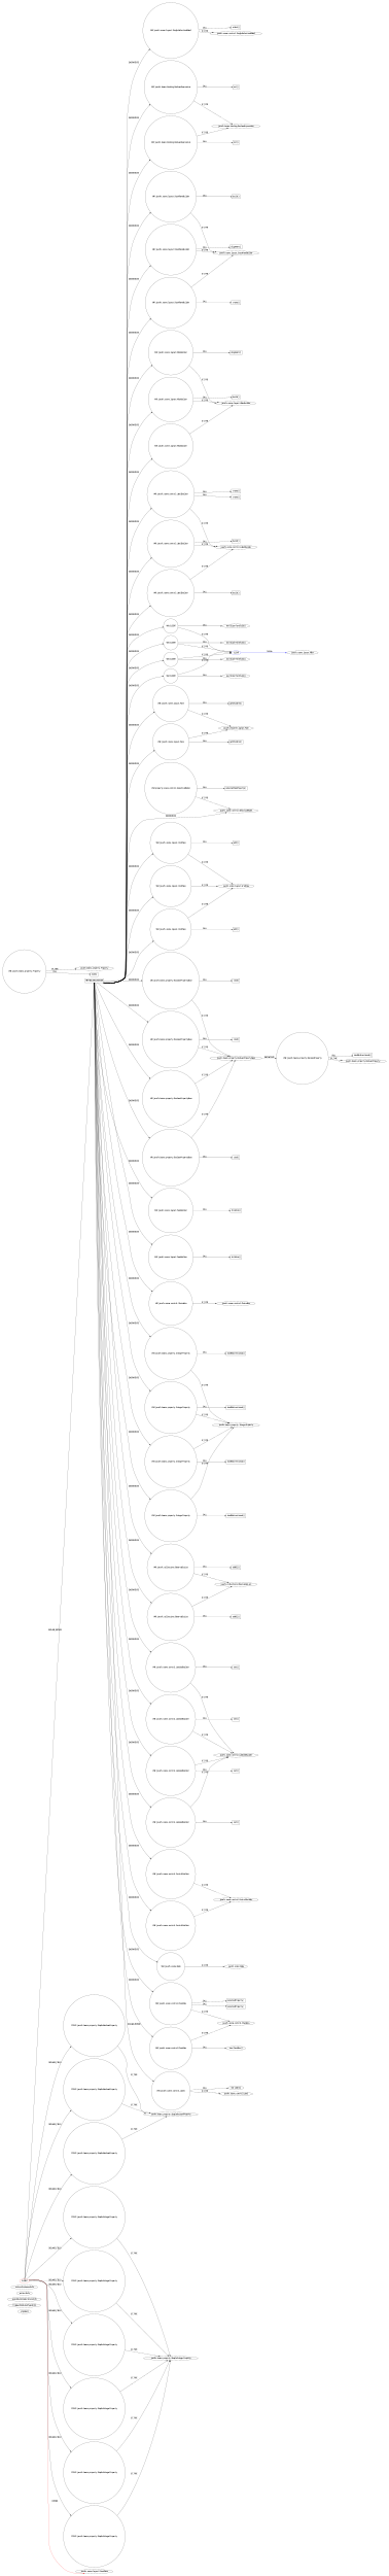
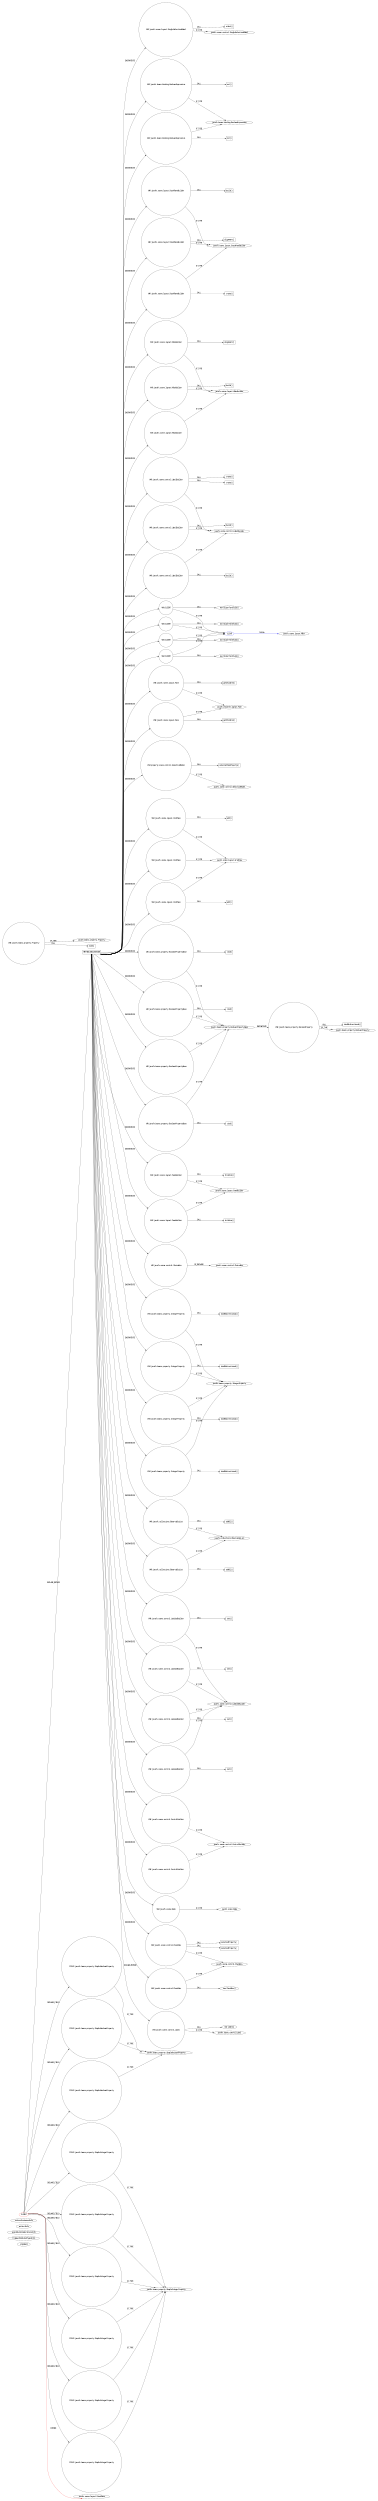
  digraph {
    fontname="Roboto Mono"
    rankdir=LR
    node [fontname="Roboto Mono" isFrameworkType=false vertexType=VARIABLE_EXPRESION shape=circle]
    edge [fontname="Roboto Mono"]
    n1 [category=pattern graphId=3748 isAnonymous=false label=alignment possibleRelation=true isFrameworkType="" vertexType="" shape=""]
    frameworkRelatedTypesInfo [0="javafx.scene.layout.StackPane" isFrameworkType="" vertexType="" shape=""]
    possibleCollaborationsInfo [0="3748~INSTANTIATION-CLIENT_METHOD_DECLARATION-INSTANTIATION-CLIENT_METHOD_DECLARATION-INSTANTIATION-CLIENT_METHOD_DECLARATION-INSTANTIATION-CLIENT_METHOD_DECLARATION-~javafx.scene.layout.StackPane ~javafx.scene.layout.HBox ~false~false" isFrameworkType="" vertexType="" shape=""]
    patternInfo [frequency=2.0 patternRootClient=0 isFrameworkType="" vertexType="" shape=""]
    patternInstancesInfo [0="SaiPradeepDandem-javafx2-gradient-builder~/SaiPradeepDandem-javafx2-gradient-builder/javafx2-gradient-builder-master/src/main/java/com/javafx/gradientbuilder/application/RadialSettingsLayout.java~RadialSettingsLayout~1170" 1="SaiPradeepDandem-javafx2-gradient-builder~/SaiPradeepDandem-javafx2-gradient-builder/javafx2-gradient-builder-master/src/main/java/com/javafx/gradientbuilder/application/LinearSettingsLayout.java~LinearSettingsLayout~1172" isFrameworkType="" vertexType="" shape=""]
    n6 [label="javafx.scene.control.LabelBuilder" vertexType=FRAMEWORK_CLASS_TYPE shape=""]
    n7 [label="VAR:javafx.scene.control.LabelBuilder"]
    n8 [label="create()" shape=box vertexType=INSIDE_CALL]
    n9 [label="create()" shape=box vertexType=INSIDE_CALL]
    n10 [label="VAR:javafx.scene.control.LabelBuilder"]
    n11 [label="build()" shape=box vertexType=INSIDE_CALL]
    n12 [label="VAR:javafx.scene.control.LabelBuilder"]
    n13 [label="build()" shape=box vertexType=INSIDE_CALL]
    n14 [label=METHOD_DECLARATION shape=box vertexType=CLIENT_METHOD_DECLARATION]
    n15 [label="VAR:CLIENT"]
    n16 [label="VAR:javafx.scene.layout.Pane"]
    n17 [label="VAR:javafx.scene.layout.Pane"]
    n18 [label="VAR:property.scene.control.SelectionModel"]
    n19 [label="VAR:javafx.scene.layout.GridPane"]
    n20 [label="VAR:javafx.scene.layout.GridPane"]
    n21 [label="VAR:javafx.scene.layout.GridPane"]
    n22 [label="VAR:javafx.beans.property.BooleanPropertyBase"]
    n23 [label="VAR:javafx.beans.property.BooleanPropertyBase"]
    n24 [label="VAR:javafx.beans.property.BooleanPropertyBase"]
    n25 [label="VAR:javafx.beans.property.BooleanPropertyBase"]
    n26 [label="VAR:javafx.scene.layout.PaneBuilder"]
    n27 [label="VAR:javafx.scene.layout.PaneBuilder"]
    n28 [label="VAR:javafx.scene.control.ChoiceBox"]
    n29 [label="VAR:javafx.beans.property.IntegerProperty"]
    n30 [label="VAR:javafx.beans.property.IntegerProperty"]
    n31 [label="VAR:javafx.beans.property.IntegerProperty"]
    n32 [label="VAR:javafx.beans.property.IntegerProperty"]
    n33 [label="VAR:javafx.collections.ObservableList"]
    n34 [label="VAR:javafx.collections.ObservableList"]
    n35 [label="VAR:CLIENT"]
    n36 [label="VAR:CLIENT"]
    n37 [label="VAR:CLIENT"]
    n38 [label="VAR:javafx.scene.control.LabeledBuilder"]
    n39 [label="VAR:javafx.scene.control.LabeledBuilder"]
    n40 [label="VAR:javafx.scene.control.LabeledBuilder"]
    n41 [label="VAR:javafx.scene.control.LabeledBuilder"]
    n42 [label="VAR:javafx.scene.control.ControlBuilder"]
    n43 [label="VAR:javafx.scene.control.ControlBuilder"]
    n44 [label="VAR:javafx.scene.Node"]
    n45 [label="VAR:javafx.scene.control.CheckBox"]
    n46 [label="VAR:javafx.scene.control.CheckBox"]
    n47 [label="VAR:javafx.scene.control.Label"]
    n48 [label="VAR:javafx.scene.layout.SingleSelectionModel"]
    n49 [label="VAR:javafx.beans.binding.BooleanExpression"]
    n50 [label="VAR:javafx.beans.binding.BooleanExpression"]
    n51 [label="VAR:javafx.scene.layout.StackPaneBuilder"]
    n52 [label="VAR:javafx.scene.layout.StackPaneBuilder"]
    n53 [label="VAR:javafx.scene.layout.StackPaneBuilder"]
    n54 [label="VAR:javafx.scene.layout.HBoxBuilder"]
    n55 [label="VAR:javafx.scene.layout.HBoxBuilder"]
    n56 [label="VAR:javafx.scene.layout.HBoxBuilder"]
    n57 [label="new SliderTextField()" vertexType=CONSTRUCTOR_CALL shape=""]
    n58 [color=blue label=CLIENT vertexType=REFERENCE_CLIENT_CLASS_DECLARATION shape=""]
    n59 [label="javafx.children.layout.Pane" vertexType=FRAMEWORK_CLASS_TYPE shape=""]
    n60 [label="getChildren()" shape=box vertexType=INSIDE_CALL]
    n61 [label="getChildren()" shape=box vertexType=INSIDE_CALL]
    n62 [label="javafx.scene.control.SelectionModel" vertexType=FRAMEWORK_CLASS_TYPE shape=""]
    n63 [label="selectedItemProperty()" shape=box vertexType=INSIDE_CALL]
    n64 [label="javafx.scene.layout.GridPane" vertexType=FRAMEWORK_CLASS_TYPE shape=""]
    n65 [label="add()" shape=box vertexType=INSIDE_CALL]
    n66 [label="add()" shape=box vertexType=INSIDE_CALL]
    n67 [label="javafx.beans.property.BooleanPropertyBase" vertexType=FRAMEWORK_CLASS_TYPE shape=""]
    n68 [label="bind()" shape=box vertexType=INSIDE_CALL]
    n69 [label="bind()" shape=box vertexType=INSIDE_CALL]
    n70 [label="bind()" shape=box vertexType=INSIDE_CALL]
    n71 [label="children()" shape=box vertexType=INSIDE_CALL]
+   n72 [label="javafx.scene.layout.PaneBuilder" vertexType=FRAMEWORK_CLASS_TYPE shape=""]
    n73 [label="children()" shape=box vertexType=INSIDE_CALL]
    n74 [label="javafx.scene.control.ChoiceBox" vertexType=FRAMEWORK_CLASS_TYPE shape=""]
    n75 [label="javafx.beans.property.IntegerProperty" vertexType=FRAMEWORK_CLASS_TYPE shape=""]
    n76 [label="bindBidirectional()" shape=box vertexType=INSIDE_CALL]
    n77 [label="bindBidirectional()" shape=box vertexType=INSIDE_CALL]
    n78 [label="bindBidirectional()" shape=box vertexType=INSIDE_CALL]
    n79 [label="bindBidirectional()" shape=box vertexType=INSIDE_CALL]
    n80 [label="javafx.collections.ObservableList" vertexType=FRAMEWORK_INTERFACE_TYPE shape=""]
    n81 [label="addAll()" shape=box vertexType=INSIDE_CALL]
    n82 [label="addAll()" shape=box vertexType=INSIDE_CALL]
    n83 [label="new SliderTextField()" vertexType=CONSTRUCTOR_CALL shape=""]
    n84 [label="new SliderTextField()" vertexType=CONSTRUCTOR_CALL shape=""]
    n85 [label="new SliderTextField()" vertexType=CONSTRUCTOR_CALL shape=""]
    n86 [label="VAR:javafx.beans.property.BooleanProperty"]
    n87 [label="bindBidirectional()" shape=box vertexType=INSIDE_CALL]
    n88 [label="javafx.beans.property.BooleanProperty" vertexType=FRAMEWORK_CLASS_TYPE shape=""]
    n89 [label="javafx.scene.control.LabeledBuilder" vertexType=FRAMEWORK_CLASS_TYPE shape=""]
    n90 [label="text()" shape=box vertexType=INSIDE_CALL]
    n91 [label="text()" shape=box vertexType=INSIDE_CALL]
    n92 [label="text()" shape=box vertexType=INSIDE_CALL]
    n93 [label="text()" shape=box vertexType=INSIDE_CALL]
    n94 [label="javafx.scene.control.ControlBuilder" vertexType=FRAMEWORK_CLASS_TYPE shape=""]
    n95 [label="javafx.scene.Node" vertexType=FRAMEWORK_CLASS_TYPE shape=""]
    n96 [label="selectedProperty()" shape=box vertexType=INSIDE_CALL]
    n97 [label="selectedProperty()" shape=box vertexType=INSIDE_CALL]
    n98 [label="javafx.scene.control.CheckBox" vertexType=FRAMEWORK_CLASS_TYPE shape=""]
    n99 [label="new CheckBox()" vertexType=CONSTRUCTOR_CALL shape=""]
    n100 [label="javafx.scene.control.Label" vertexType=FRAMEWORK_CLASS_TYPE shape=""]
    n101 [label="new Label()" vertexType=CONSTRUCTOR_CALL shape=""]
    n102 [label="select()" shape=box vertexType=INSIDE_CALL]
    n103 [label="javafx.scene.control.SingleSelectionModel" vertexType=FRAMEWORK_CLASS_TYPE shape=""]
    n104 [label="javafx.beans.binding.BooleanExpression" vertexType=FRAMEWORK_CLASS_TYPE shape=""]
    n105 [label="not()" shape=box vertexType=INSIDE_CALL]
    n106 [label="not()" shape=box vertexType=INSIDE_CALL]
    n107 [label="VAR:javafx.beans.property.Property"]
    n108 [label="javafx.beans.property.Property" vertexType=FRAMEWORK_INTERFACE_TYPE shape=""]
    n109 [label="bind()" shape=box vertexType=INSIDE_CALL]
    n110 [label="javafx.scene.layout.StackPaneBuilder" vertexType=FRAMEWORK_CLASS_TYPE shape=""]
    n111 [label="build()" shape=box vertexType=INSIDE_CALL]
    n112 [label="alignment()" shape=box vertexType=INSIDE_CALL]
    n113 [label="create()" shape=box vertexType=INSIDE_CALL]
    n114 [label="javafx.scene.layout.HBoxBuilder" vertexType=FRAMEWORK_CLASS_TYPE shape=""]
    n115 [label="alignment()" shape=box vertexType=INSIDE_CALL]
    n116 [label="build()" shape=box vertexType=INSIDE_CALL]
    n117 [color=red label=CLIENT vertexType=ROOT_CLIENT_CLASS_DECLARATION shape=""]
    n118 [label="FIELD:javafx.beans.property.SimpleBooleanProperty" vertexType=FIELD_DECLARATION]
    n119 [label="FIELD:javafx.beans.property.SimpleBooleanProperty" vertexType=FIELD_DECLARATION]
    n120 [label="FIELD:javafx.beans.property.SimpleBooleanProperty" vertexType=FIELD_DECLARATION]
    n121 [label="FIELD:javafx.beans.property.SimpleIntegerProperty" vertexType=FIELD_DECLARATION]
    n122 [label="FIELD:javafx.beans.property.SimpleIntegerProperty" vertexType=FIELD_DECLARATION]
    n123 [label="FIELD:javafx.beans.property.SimpleIntegerProperty" vertexType=FIELD_DECLARATION]
    n124 [label="FIELD:javafx.beans.property.SimpleIntegerProperty" vertexType=FIELD_DECLARATION]
    n125 [label="FIELD:javafx.beans.property.SimpleIntegerProperty" vertexType=FIELD_DECLARATION]
    n126 [label="FIELD:javafx.beans.property.SimpleIntegerProperty" vertexType=FIELD_DECLARATION]
    n127 [label="javafx.scene.layout.StackPane" vertexType=FRAMEWORK_CLASS_TYPE shape=""]
    n128 [label="javafx.beans.property.SimpleBooleanProperty" vertexType=FRAMEWORK_CLASS_TYPE shape=""]
    n129 [label="javafx.beans.property.SimpleIntegerProperty" vertexType=FRAMEWORK_CLASS_TYPE shape=""]
    n130 [label="javafx.scene.layout.HBox" vertexType=FRAMEWORK_CLASS_TYPE shape=""]
    n7 -> n6 [label=OF_TYPE]
    n7 -> n8 [label=CALL]
    n7 -> n9 [label=CALL]
    n10 -> n6 [label=OF_TYPE]
    n10 -> n11 [label=CALL]
    n12 -> n6 [label=OF_TYPE]
    n12 -> n13 [label=CALL]
    n14 -> n7 [label=INSTANTIATE]
    n14 -> n10 [label=INSTANTIATE]
    n14 -> n12 [label=INSTANTIATE]
    n14 -> n15 [label=INSTANTIATE]
    n14 -> n16 [label=INSTANTIATE]
    n14 -> n17 [label=INSTANTIATE]
-   n14 -> n62 [label=INSTANTIATE]
+   n14 -> n18 [label=INSTANTIATE]
    n14 -> n19 [label=INSTANTIATE]
    n14 -> n20 [label=INSTANTIATE]
    n14 -> n21 [label=INSTANTIATE]
    n14 -> n22 [label=INSTANTIATE]
    n14 -> n23 [label=INSTANTIATE]
    n14 -> n24 [label=INSTANTIATE]
    n14 -> n25 [label=INSTANTIATE]
    n14 -> n26 [label=INSTANTIATE]
    n14 -> n27 [label=INSTANTIATE]
    n14 -> n28 [label=INSTANTIATE]
    n14 -> n29 [label=INSTANTIATE]
    n14 -> n30 [label=INSTANTIATE]
    n14 -> n31 [label=INSTANTIATE]
    n14 -> n32 [label=INSTANTIATE]
    n14 -> n33 [label=INSTANTIATE]
    n14 -> n34 [label=INSTANTIATE]
    n14 -> n35 [label=INSTANTIATE]
    n14 -> n36 [label=INSTANTIATE]
    n14 -> n37 [label=INSTANTIATE]
    n14 -> n38 [label=INSTANTIATE]
    n14 -> n39 [label=INSTANTIATE]
    n14 -> n40 [label=INSTANTIATE]
    n14 -> n41 [label=INSTANTIATE]
    n14 -> n42 [label=INSTANTIATE]
    n14 -> n43 [label=INSTANTIATE]
    n14 -> n44 [label=INSTANTIATE]
    n14 -> n45 [label=INSTANTIATE]
    n14 -> n46 [label=INSTANTIATE]
    n14 -> n47 [label=DECLARE_METHOD]
    n14 -> n48 [label=INSTANTIATE]
    n14 -> n49 [label=INSTANTIATE]
    n14 -> n50 [label=INSTANTIATE]
    n14 -> n51 [label=INSTANTIATE]
    n14 -> n52 [label=INSTANTIATE]
    n14 -> n53 [label=INSTANTIATE]
    n14 -> n54 [label=INSTANTIATE]
    n14 -> n55 [label=INSTANTIATE]
    n14 -> n56 [label=INSTANTIATE]
    n15 -> n57 [label=CALL]
    n15 -> n58 [label=OF_TYPE]
    n16 -> n59 [label=OF_TYPE]
    n16 -> n60 [label=CALL]
    n17 -> n59 [label=OF_TYPE]
    n17 -> n61 [label=CALL]
    n18 -> n62 [label=OF_TYPE]
    n18 -> n63 [label=CALL]
    n19 -> n64 [label=OF_TYPE]
    n20 -> n64 [label=OF_TYPE]
    n20 -> n65 [label=CALL]
    n21 -> n64 [label=OF_TYPE]
    n21 -> n66 [label=CALL]
    n22 -> n67 [label=OF_TYPE]
    n22 -> n68 [label=CALL]
    n23 -> n67 [label=OF_TYPE]
    n24 -> n67 [label=OF_TYPE]
    n24 -> n69 [label=CALL]
    n25 -> n67 [label=OF_TYPE]
    n25 -> n70 [label=CALL]
    n26 -> n71 [label=CALL]
+   n26 -> n72 [label=OF_TYPE]
+   n27 -> n72 [label=OF_TYPE]
    n27 -> n73 [label=CALL]
-   n28 -> n74 [label=OF_TYPE]
+   n28 -> n74 [label=OF_DECLARE]
    n29 -> n75 [label=OF_TYPE]
    n29 -> n76 [label=CALL]
    n30 -> n75 [label=OF_TYPE]
    n30 -> n77 [label=CALL]
    n31 -> n75 [label=OF_TYPE]
    n31 -> n78 [label=CALL]
    n32 -> n75 [label=OF_TYPE]
    n32 -> n79 [label=CALL]
    n33 -> n80 [label=OF_TYPE]
    n33 -> n81 [label=CALL]
    n34 -> n80 [label=OF_TYPE]
    n34 -> n82 [label=CALL]
    n35 -> n58 [label=OF_TYPE]
    n35 -> n83 [label=CALL]
    n36 -> n58 [label=OF_TYPE]
    n36 -> n84 [label=CALL]
    n37 -> n58 [label=OF_TYPE]
    n37 -> n85 [label=CALL]
    n38 -> n89 [label=OF_TYPE]
    n38 -> n90 [label=CALL]
    n39 -> n89 [label=OF_TYPE]
    n39 -> n91 [label=CALL]
    n40 -> n89 [label=OF_TYPE]
    n40 -> n92 [label=CALL]
    n41 -> n89 [label=OF_TYPE]
    n41 -> n93 [label=CALL]
    n42 -> n94 [label=OF_TYPE]
    n43 -> n94 [label=OF_TYPE]
    n44 -> n95 [label=OF_TYPE]
    n45 -> n96 [label=CALL]
    n45 -> n97 [label=CALL]
    n45 -> n98 [label=OF_TYPE]
    n46 -> n98 [label=OF_TYPE]
    n46 -> n99 [label=CALL]
    n47 -> n100 [label=OF_TYPE]
    n47 -> n101 [label=CALL]
    n48 -> n102 [label=CALL]
    n48 -> n103 [label=OF_TYPE]
    n49 -> n104 [label=OF_TYPE]
    n49 -> n105 [label=CALL]
    n50 -> n104 [label=OF_TYPE]
    n50 -> n106 [label=CALL]
    n51 -> n110 [label=OF_TYPE]
    n51 -> n111 [label=CALL]
    n52 -> n110 [label=OF_TYPE]
    n52 -> n112 [label=CALL]
    n53 -> n110 [label=OF_TYPE]
    n53 -> n113 [label=CALL]
    n54 -> n114 [label=OF_TYPE]
    n54 -> n115 [label=CALL]
    n55 -> n114 [label=OF_TYPE]
    n55 -> n116 [label=CALL]
    n56 -> n114 [label=OF_TYPE]
    n58 -> n130 [color=blue label=EXTEND]
    n67 -> n86 [label=INSTANTIATE]
    n86 -> n87 [label=CALL]
    n86 -> n88 [label=OF_TYPE]
    n107 -> n108 [label=OF_TYPE]
    n107 -> n109 [label=CALL]
    n117 -> n14 [label=DECLARE_METHOD]
    n117 -> n118 [label=DECLARE_FIELD]
    n117 -> n119 [label=DECLARE_FIELD]
    n117 -> n120 [label=DECLARE_FIELD]
    n117 -> n121 [label=DECLARE_FIELD]
    n117 -> n122 [label=DECLARE_FIELD]
    n117 -> n123 [label=DECLARE_FIELD]
    n117 -> n124 [label=DECLARE_FIELD]
    n117 -> n125 [label=DECLARE_FIELD]
    n117 -> n126 [label=DECLARE_FIELD]
    n117 -> n127 [color=red label=EXTEND]
    n118 -> n128 [label=OF_TYPE]
    n119 -> n128 [label=OF_TYPE]
    n120 -> n128 [label=OF_TYPE]
    n121 -> n129 [label=OF_TYPE]
    n122 -> n129 [label=OF_TYPE]
    n123 -> n129 [label=OF_TYPE]
    n124 -> n129 [label=OF_TYPE]
    n125 -> n129 [label=OF_TYPE]
    n126 -> n129 [label=OF_TYPE]
  }
